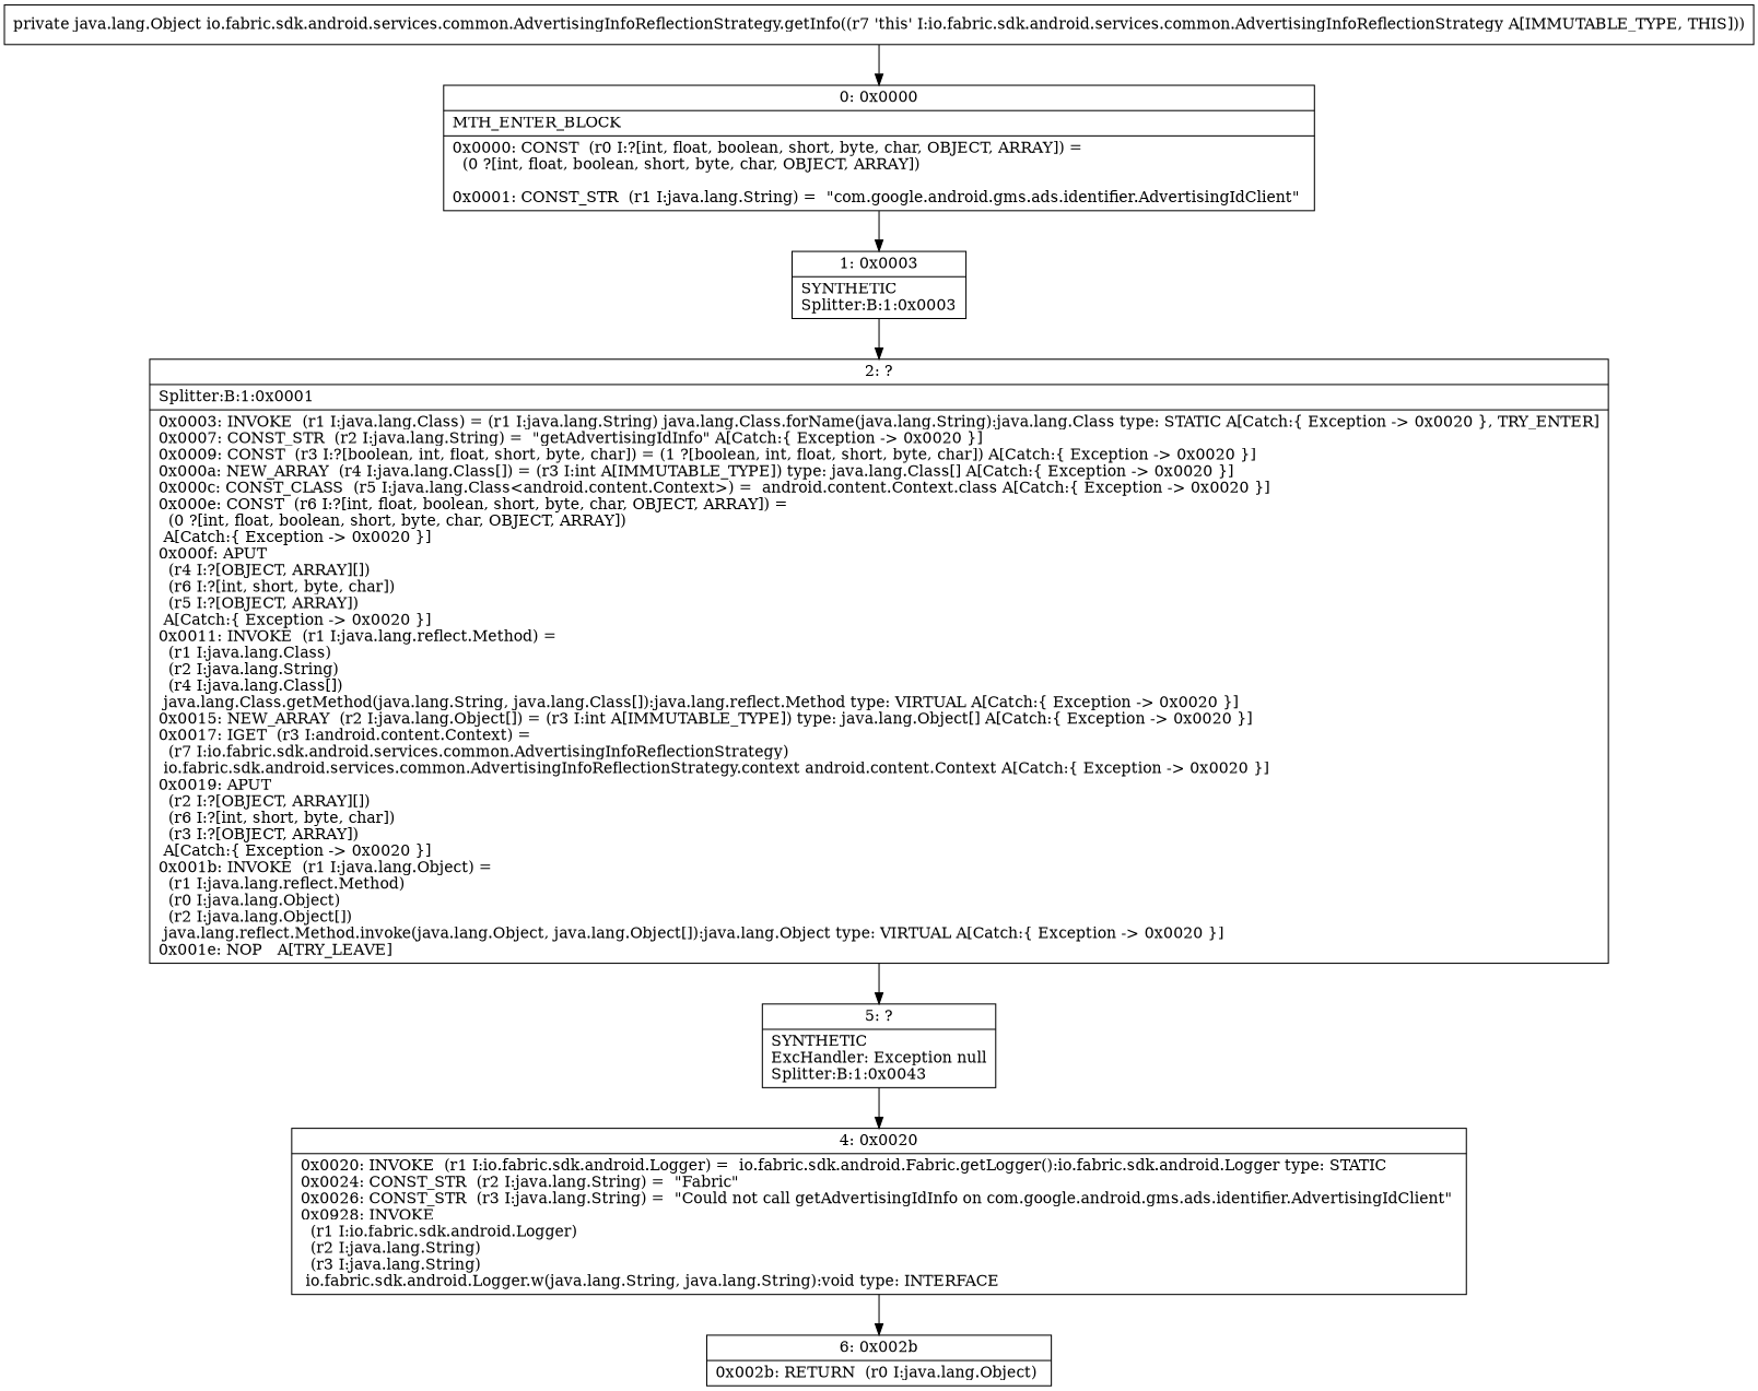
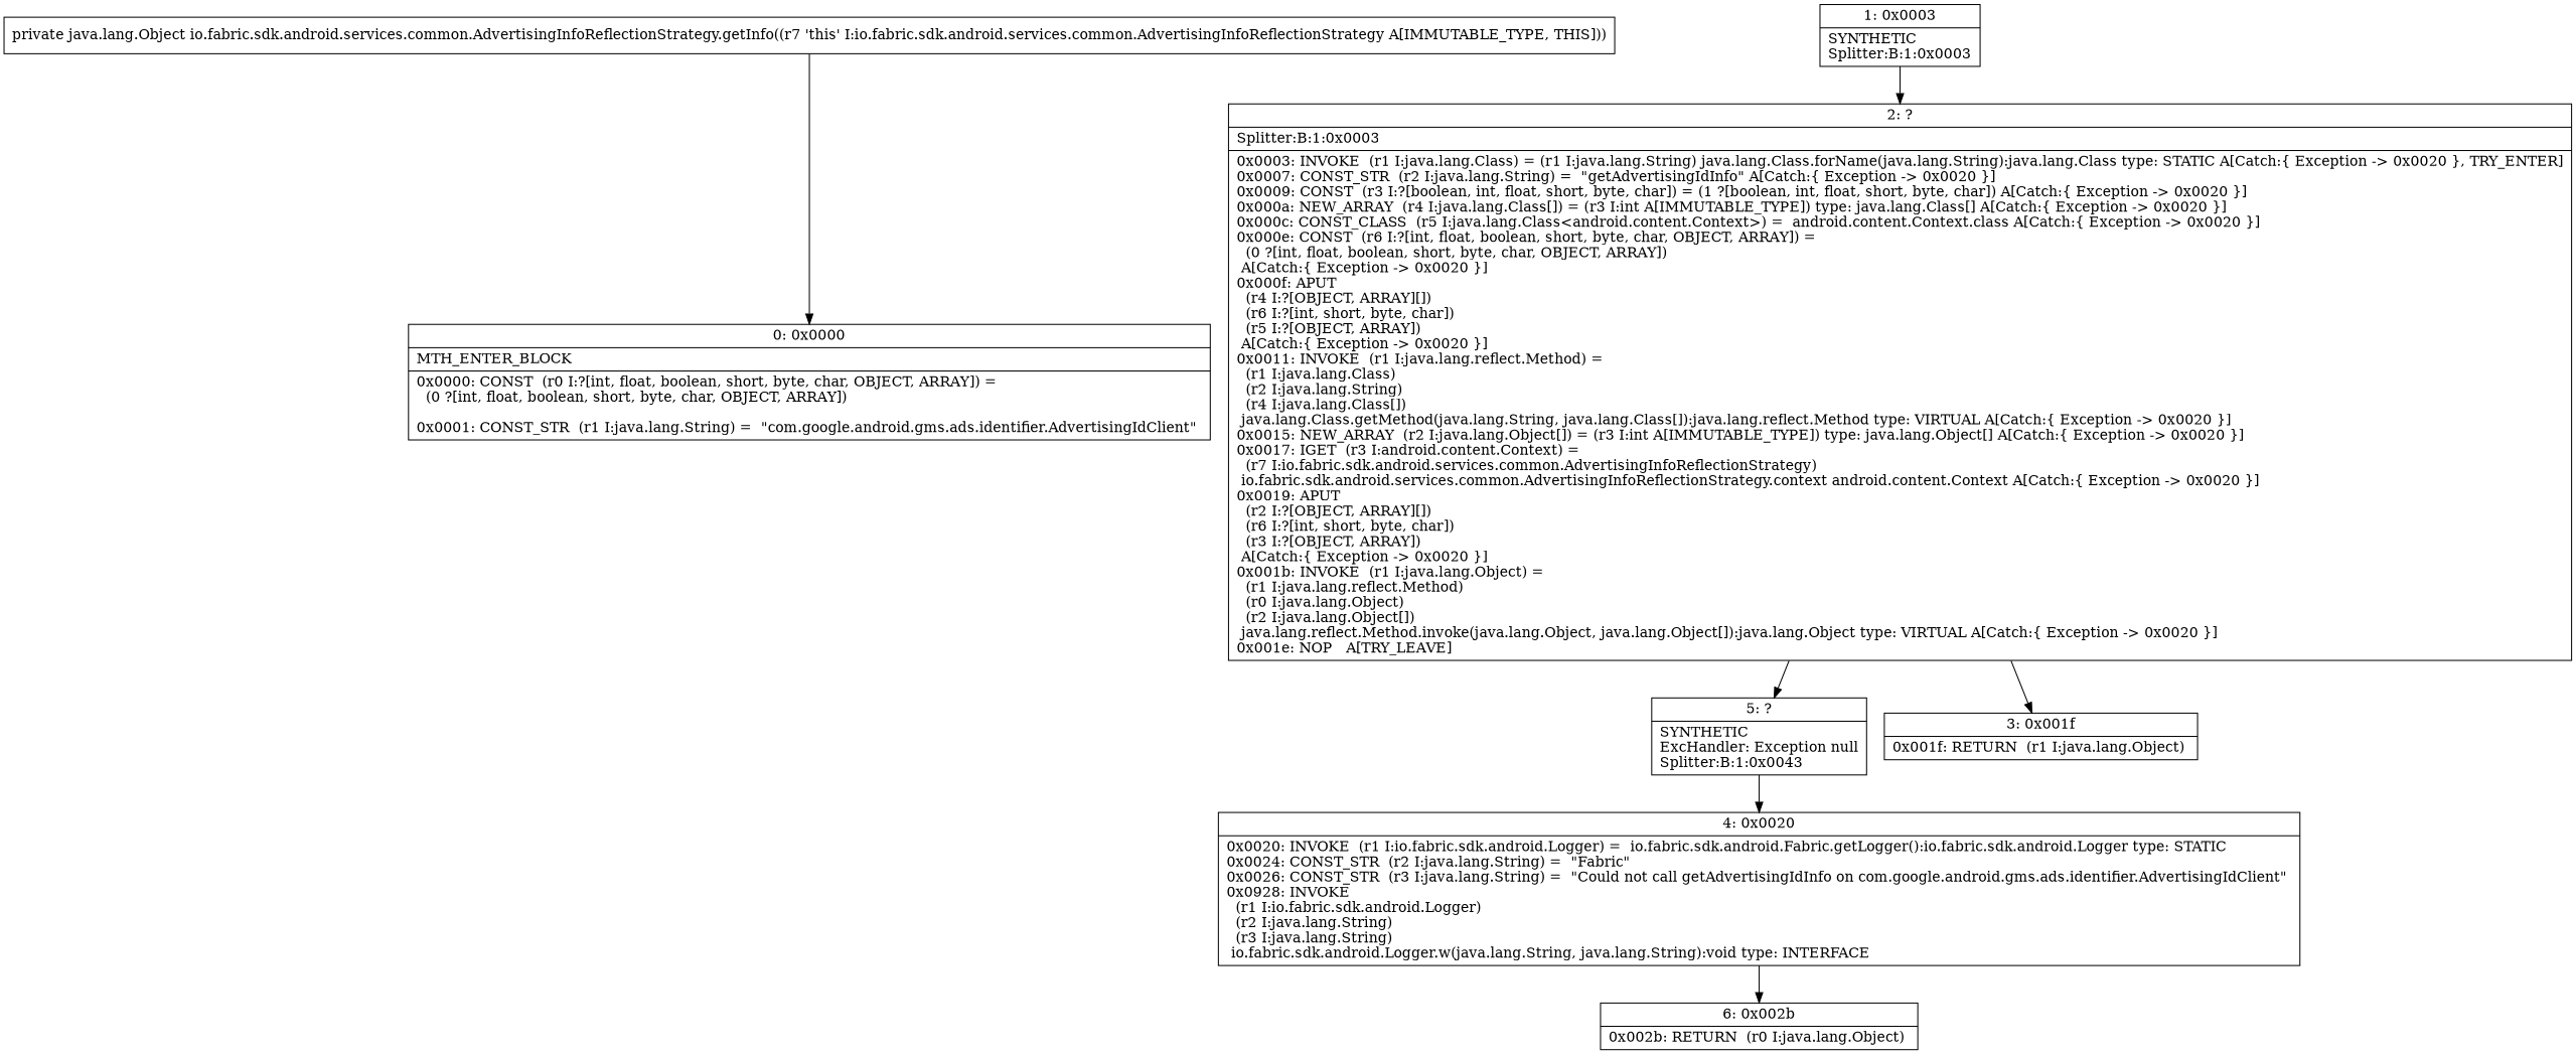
  digraph {
    node [shape=record]
    n1 [label="{0\:\ 0x0000|MTH_ENTER_BLOCK\l|0x0000: CONST  (r0 I:?[int, float, boolean, short, byte, char, OBJECT, ARRAY]) = \l  (0 ?[int, float, boolean, short, byte, char, OBJECT, ARRAY])\l \l0x0001: CONST_STR  (r1 I:java.lang.String) =  \"com.google.android.gms.ads.identifier.AdvertisingIdClient\" \l}"]
    n2 [label="{1\:\ 0x0003|SYNTHETIC\lSplitter:B:1:0x0003\l}"]
-   n3 [label="{2\:\ ?|Splitter:B:1:0x0001\l|0x0003: INVOKE  (r1 I:java.lang.Class) = (r1 I:java.lang.String) java.lang.Class.forName(java.lang.String):java.lang.Class type: STATIC A[Catch:\{ Exception \-\> 0x0020 \}, TRY_ENTER]\l0x0007: CONST_STR  (r2 I:java.lang.String) =  \"getAdvertisingIdInfo\" A[Catch:\{ Exception \-\> 0x0020 \}]\l0x0009: CONST  (r3 I:?[boolean, int, float, short, byte, char]) = (1 ?[boolean, int, float, short, byte, char]) A[Catch:\{ Exception \-\> 0x0020 \}]\l0x000a: NEW_ARRAY  (r4 I:java.lang.Class[]) = (r3 I:int A[IMMUTABLE_TYPE]) type: java.lang.Class[] A[Catch:\{ Exception \-\> 0x0020 \}]\l0x000c: CONST_CLASS  (r5 I:java.lang.Class\<android.content.Context\>) =  android.content.Context.class A[Catch:\{ Exception \-\> 0x0020 \}]\l0x000e: CONST  (r6 I:?[int, float, boolean, short, byte, char, OBJECT, ARRAY]) = \l  (0 ?[int, float, boolean, short, byte, char, OBJECT, ARRAY])\l A[Catch:\{ Exception \-\> 0x0020 \}]\l0x000f: APUT  \l  (r4 I:?[OBJECT, ARRAY][])\l  (r6 I:?[int, short, byte, char])\l  (r5 I:?[OBJECT, ARRAY])\l A[Catch:\{ Exception \-\> 0x0020 \}]\l0x0011: INVOKE  (r1 I:java.lang.reflect.Method) = \l  (r1 I:java.lang.Class)\l  (r2 I:java.lang.String)\l  (r4 I:java.lang.Class[])\l java.lang.Class.getMethod(java.lang.String, java.lang.Class[]):java.lang.reflect.Method type: VIRTUAL A[Catch:\{ Exception \-\> 0x0020 \}]\l0x0015: NEW_ARRAY  (r2 I:java.lang.Object[]) = (r3 I:int A[IMMUTABLE_TYPE]) type: java.lang.Object[] A[Catch:\{ Exception \-\> 0x0020 \}]\l0x0017: IGET  (r3 I:android.content.Context) = \l  (r7 I:io.fabric.sdk.android.services.common.AdvertisingInfoReflectionStrategy)\l io.fabric.sdk.android.services.common.AdvertisingInfoReflectionStrategy.context android.content.Context A[Catch:\{ Exception \-\> 0x0020 \}]\l0x0019: APUT  \l  (r2 I:?[OBJECT, ARRAY][])\l  (r6 I:?[int, short, byte, char])\l  (r3 I:?[OBJECT, ARRAY])\l A[Catch:\{ Exception \-\> 0x0020 \}]\l0x001b: INVOKE  (r1 I:java.lang.Object) = \l  (r1 I:java.lang.reflect.Method)\l  (r0 I:java.lang.Object)\l  (r2 I:java.lang.Object[])\l java.lang.reflect.Method.invoke(java.lang.Object, java.lang.Object[]):java.lang.Object type: VIRTUAL A[Catch:\{ Exception \-\> 0x0020 \}]\l0x001e: NOP   A[TRY_LEAVE]\l}"]
+   n3 [label="{2\:\ ?|Splitter:B:1:0x0003\l|0x0003: INVOKE  (r1 I:java.lang.Class) = (r1 I:java.lang.String) java.lang.Class.forName(java.lang.String):java.lang.Class type: STATIC A[Catch:\{ Exception \-\> 0x0020 \}, TRY_ENTER]\l0x0007: CONST_STR  (r2 I:java.lang.String) =  \"getAdvertisingIdInfo\" A[Catch:\{ Exception \-\> 0x0020 \}]\l0x0009: CONST  (r3 I:?[boolean, int, float, short, byte, char]) = (1 ?[boolean, int, float, short, byte, char]) A[Catch:\{ Exception \-\> 0x0020 \}]\l0x000a: NEW_ARRAY  (r4 I:java.lang.Class[]) = (r3 I:int A[IMMUTABLE_TYPE]) type: java.lang.Class[] A[Catch:\{ Exception \-\> 0x0020 \}]\l0x000c: CONST_CLASS  (r5 I:java.lang.Class\<android.content.Context\>) =  android.content.Context.class A[Catch:\{ Exception \-\> 0x0020 \}]\l0x000e: CONST  (r6 I:?[int, float, boolean, short, byte, char, OBJECT, ARRAY]) = \l  (0 ?[int, float, boolean, short, byte, char, OBJECT, ARRAY])\l A[Catch:\{ Exception \-\> 0x0020 \}]\l0x000f: APUT  \l  (r4 I:?[OBJECT, ARRAY][])\l  (r6 I:?[int, short, byte, char])\l  (r5 I:?[OBJECT, ARRAY])\l A[Catch:\{ Exception \-\> 0x0020 \}]\l0x0011: INVOKE  (r1 I:java.lang.reflect.Method) = \l  (r1 I:java.lang.Class)\l  (r2 I:java.lang.String)\l  (r4 I:java.lang.Class[])\l java.lang.Class.getMethod(java.lang.String, java.lang.Class[]):java.lang.reflect.Method type: VIRTUAL A[Catch:\{ Exception \-\> 0x0020 \}]\l0x0015: NEW_ARRAY  (r2 I:java.lang.Object[]) = (r3 I:int A[IMMUTABLE_TYPE]) type: java.lang.Object[] A[Catch:\{ Exception \-\> 0x0020 \}]\l0x0017: IGET  (r3 I:android.content.Context) = \l  (r7 I:io.fabric.sdk.android.services.common.AdvertisingInfoReflectionStrategy)\l io.fabric.sdk.android.services.common.AdvertisingInfoReflectionStrategy.context android.content.Context A[Catch:\{ Exception \-\> 0x0020 \}]\l0x0019: APUT  \l  (r2 I:?[OBJECT, ARRAY][])\l  (r6 I:?[int, short, byte, char])\l  (r3 I:?[OBJECT, ARRAY])\l A[Catch:\{ Exception \-\> 0x0020 \}]\l0x001b: INVOKE  (r1 I:java.lang.Object) = \l  (r1 I:java.lang.reflect.Method)\l  (r0 I:java.lang.Object)\l  (r2 I:java.lang.Object[])\l java.lang.reflect.Method.invoke(java.lang.Object, java.lang.Object[]):java.lang.Object type: VIRTUAL A[Catch:\{ Exception \-\> 0x0020 \}]\l0x001e: NOP   A[TRY_LEAVE]\l}"]
    n4 [label="{5\:\ ?|SYNTHETIC\lExcHandler: Exception null\lSplitter:B:1:0x0043\l}"]
+   n5 [label="{3\:\ 0x001f|0x001f: RETURN  (r1 I:java.lang.Object) \l}"]
    n6 [label="{4\:\ 0x0020|0x0020: INVOKE  (r1 I:io.fabric.sdk.android.Logger) =  io.fabric.sdk.android.Fabric.getLogger():io.fabric.sdk.android.Logger type: STATIC \l0x0024: CONST_STR  (r2 I:java.lang.String) =  \"Fabric\" \l0x0026: CONST_STR  (r3 I:java.lang.String) =  \"Could not call getAdvertisingIdInfo on com.google.android.gms.ads.identifier.AdvertisingIdClient\" \l0x0928: INVOKE  \l  (r1 I:io.fabric.sdk.android.Logger)\l  (r2 I:java.lang.String)\l  (r3 I:java.lang.String)\l io.fabric.sdk.android.Logger.w(java.lang.String, java.lang.String):void type: INTERFACE \l}"]
    n7 [label="{6\:\ 0x002b|0x002b: RETURN  (r0 I:java.lang.Object) \l}"]
    n8 [label="{private java.lang.Object io.fabric.sdk.android.services.common.AdvertisingInfoReflectionStrategy.getInfo((r7 'this' I:io.fabric.sdk.android.services.common.AdvertisingInfoReflectionStrategy A[IMMUTABLE_TYPE, THIS])) }"]
-   n1 -> n2
    n2 -> n3
    n3 -> n4
+   n3 -> n5
    n4 -> n6
    n6 -> n7
    n8 -> n1
  }
